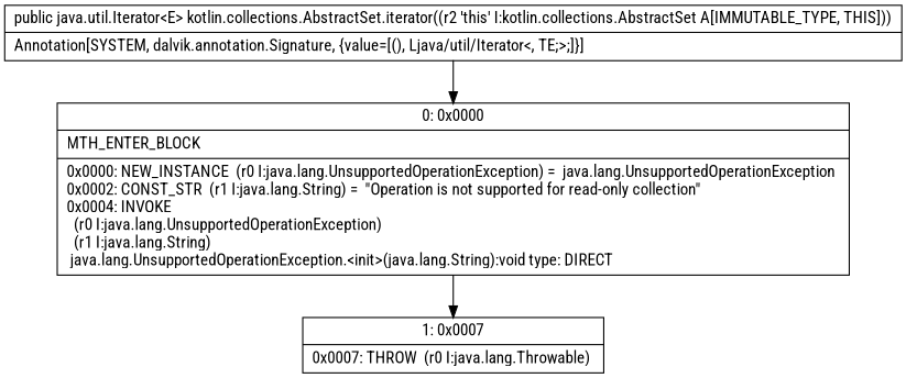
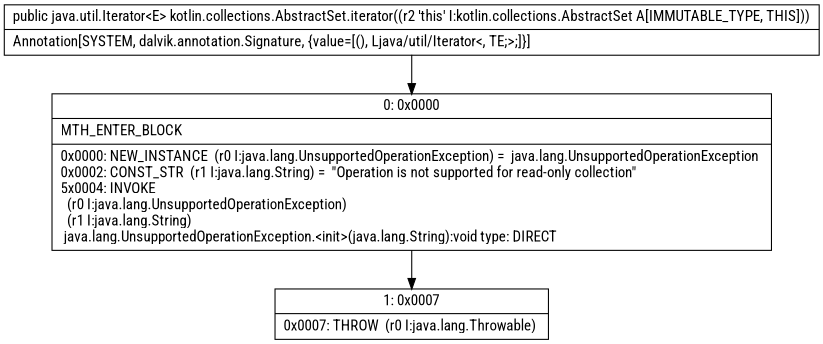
  digraph {
    fontname="Roboto Condensed"
    node [shape=record fontname="Roboto Condensed"]
    edge [fontname="Roboto Condensed"]
-   n1 [label="{0\:\ 0x0000|MTH_ENTER_BLOCK\l|0x0000: NEW_INSTANCE  (r0 I:java.lang.UnsupportedOperationException) =  java.lang.UnsupportedOperationException \l0x0002: CONST_STR  (r1 I:java.lang.String) =  \"Operation is not supported for read\-only collection\" \l0x0004: INVOKE  \l  (r0 I:java.lang.UnsupportedOperationException)\l  (r1 I:java.lang.String)\l java.lang.UnsupportedOperationException.\<init\>(java.lang.String):void type: DIRECT \l}"]
+   n1 [label="{0\:\ 0x0000|MTH_ENTER_BLOCK\l|0x0000: NEW_INSTANCE  (r0 I:java.lang.UnsupportedOperationException) =  java.lang.UnsupportedOperationException \l0x0002: CONST_STR  (r1 I:java.lang.String) =  \"Operation is not supported for read\-only collection\" \l5x0004: INVOKE  \l  (r0 I:java.lang.UnsupportedOperationException)\l  (r1 I:java.lang.String)\l java.lang.UnsupportedOperationException.\<init\>(java.lang.String):void type: DIRECT \l}"]
    n2 [label="{1\:\ 0x0007|0x0007: THROW  (r0 I:java.lang.Throwable) \l}"]
    n3 [label="{public java.util.Iterator\<E\> kotlin.collections.AbstractSet.iterator((r2 'this' I:kotlin.collections.AbstractSet A[IMMUTABLE_TYPE, THIS]))  | Annotation[SYSTEM, dalvik.annotation.Signature, \{value=[(), Ljava\/util\/Iterator\<, TE;\>;]\}]\l}"]
    n1 -> n2
    n3 -> n1
  }
